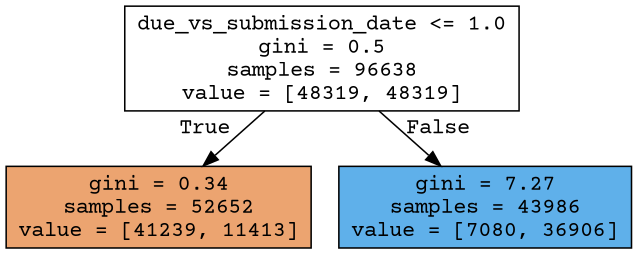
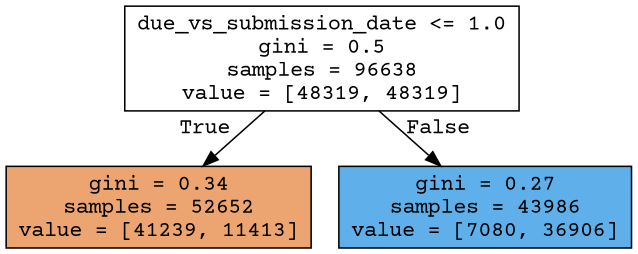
  digraph {
    fontname="Courier Prime"
    node [color=black shape=box style=filled fontname="Courier Prime"]
    edge [labeldistance=2.5 fontname="Courier Prime"]
    n1 [fillcolor="#e5813900" label="due_vs_submission_date <= 1.0\ngini = 0.5\nsamples = 96638\nvalue = [48319, 48319]"]
    n2 [fillcolor="#e58139b8" label="gini = 0.34\nsamples = 52652\nvalue = [41239, 11413]"]
-   n3 [fillcolor="#399de5ce" label="gini = 7.27\nsamples = 43986\nvalue = [7080, 36906]"]
+   n3 [fillcolor="#399de5ce" label="gini = 0.27\nsamples = 43986\nvalue = [7080, 36906]"]
    n1 -> n2 [headlabel=True labelangle=45]
    n1 -> n3 [headlabel=False labelangle=-45]
  }
